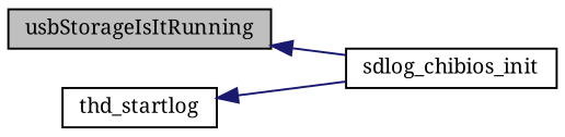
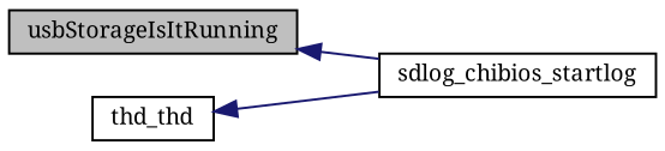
  digraph {
    fontname="Noto Serif"
    rankdir=LR
    node [color=black fillcolor=white fontname="Noto Serif" fontsize=10 shape=record style=filled]
    edge [color=midnightblue dir=back fontname="Noto Serif" fontsize=10 labelfontname=FreeSans labelfontsize=10 style=solid]
    n1 [fillcolor=grey75 fontcolor=black height=0.2 label=usbStorageIsItRunning width=0.4]
-   n2 [height=0.2 label=sdlog_chibios_init width=0.4]
-   n3 [height=0.2 label=thd_startlog width=0.4]
+   n2 [height=0.2 label=sdlog_chibios_startlog width=0.4]
+   n3 [height=0.2 label=thd_thd width=0.4]
    n1 -> n2
    n3 -> n2
  }
